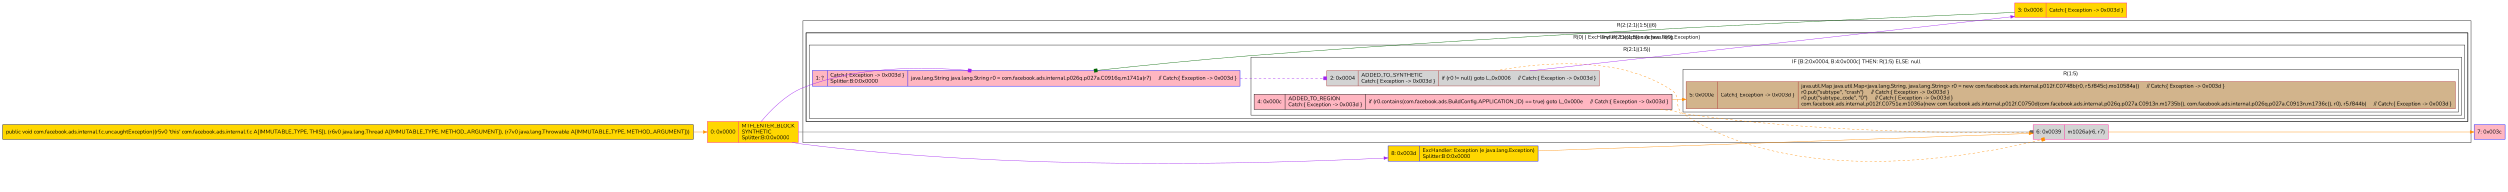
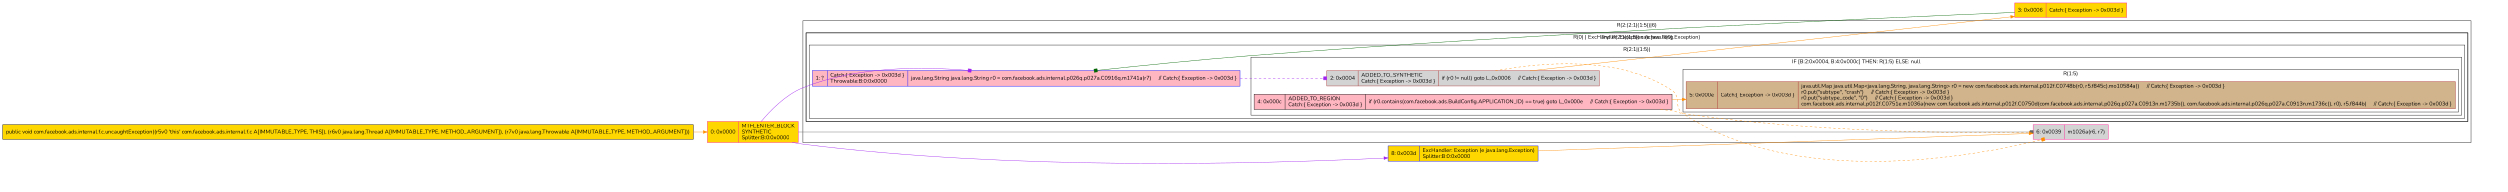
  digraph {
    fontname=Nunito
    rankdir=LR
    node [color=blue fillcolor=gold fontname=Nunito shape=record style=filled]
    edge [arrowhead=normal color=darkorange fontname=Nunito]
    n1 [color=brown fillcolor=tan label="{5\:\ 0x000e|Catch:\{ Exception \-\> 0x003d \}\l|java.util.Map java.util.Map\<java.lang.String, java.lang.String\> r0 = new com.facebook.ads.internal.p012f.C0748b(r0, r5.f845c).mo10584a()     \/\/ Catch:\{ Exception \-\> 0x003d \}\lr0.put(\"subtype\", \"crash\")     \/\/ Catch:\{ Exception \-\> 0x003d \}\lr0.put(\"subtype_code\", \"0\")     \/\/ Catch:\{ Exception \-\> 0x003d \}\lcom.facebook.ads.internal.p012f.C0751e.m1036a(new com.facebook.ads.internal.p012f.C0750d(com.facebook.ads.internal.p026q.p027a.C0913n.m1735b(), com.facebook.ads.internal.p026q.p027a.C0913n.m1736c(), r0), r5.f844b)     \/\/ Catch:\{ Exception \-\> 0x003d \}\l}"]
    n2 [color=brown fillcolor=lightgrey label="{2\:\ 0x0004|ADDED_TO_SYNTHETIC\lCatch:\{ Exception \-\> 0x003d \}\l|if (r0 != null) goto L_0x0006     \/\/ Catch:\{ Exception \-\> 0x003d \}\l}"]
    n3 [color=black fillcolor=lightpink label="{4\:\ 0x000c|ADDED_TO_REGION\lCatch:\{ Exception \-\> 0x003d \}\l|if (r0.contains(com.facebook.ads.BuildConfig.APPLICATION_ID) == true) goto L_0x000e     \/\/ Catch:\{ Exception \-\> 0x003d \}\l}"]
-   n4 [fillcolor=lightpink label="{1\:\ ?|Catch:\{ Exception \-\> 0x003d \}\lSplitter:B:0:0x0000\l|java.lang.String java.lang.String r0 = com.facebook.ads.internal.p026q.p027a.C0916q.m1741a(r7)     \/\/ Catch:\{ Exception \-\> 0x003d \}\l}"]
+   n4 [fillcolor=lightpink label="{1\:\ ?|Catch:\{ Exception \-\> 0x003d \}\lThrowable:B:0:0x0000\l|java.lang.String java.lang.String r0 = com.facebook.ads.internal.p026q.p027a.C0916q.m1741a(r7)     \/\/ Catch:\{ Exception \-\> 0x003d \}\l}"]
    n5 [color=deeppink fillcolor=lightgrey label="{6\:\ 0x0039|m1026a(r6, r7)\l}"]
    n6 [color=deeppink label="{3\:\ 0x0006|Catch:\{ Exception \-\> 0x003d \}\l}"]
-   n7 [fillcolor=lightpink label="{7\:\ 0x003c}"]
    n8 [color=deeppink label="{0\:\ 0x0000|MTH_ENTER_BLOCK\lSYNTHETIC\lSplitter:B:0:0x0000\l}"]
    n9 [label="{8\:\ 0x003d|ExcHandler: Exception (e java.lang.Exception)\lSplitter:B:0:0x0000\l}"]
    n10 [color=black label="{public void com.facebook.ads.internal.f.c.uncaughtException((r5v0 'this' com.facebook.ads.internal.f.c A[IMMUTABLE_TYPE, THIS]), (r6v0 java.lang.Thread A[IMMUTABLE_TYPE, METHOD_ARGUMENT]), (r7v0 java.lang.Throwable A[IMMUTABLE_TYPE, METHOD_ARGUMENT])) }"]
    subgraph cluster_1 {
      label="R(2:(2:1|(1:5))|6)"
      n5
      subgraph cluster_2 {
        label="Try: R(2:1|(1:5)) catches: R(0)"
        subgraph cluster_3 {
          label="R(2:1|(1:5))"
          n4
          subgraph cluster_4 {
            label="IF [B:2:0x0004, B:4:0x000c] THEN: R(1:5) ELSE: null"
            n2
            n3
            subgraph cluster_5 {
              label="R(1:5)"
              n1
            }
          }
        }
        subgraph cluster_6 {
          label="R(0) | ExcHandler: Exception (e java.lang.Exception)\l"
        }
      }
    }
    subgraph cluster_7 {
      label="R(0) | ExcHandler: Exception (e java.lang.Exception)\l"
    }
    n2 -> n5 [arrowhead=box style=dashed]
-   n2 -> n6 [color=purple]
+   n2 -> n6
    n3 -> n1
    n3 -> n5 [style=dashed]
    n4 -> n2 [arrowhead=box color=purple style=dashed]
-   n5 -> n7
    n6 -> n4 [arrowhead=box color=darkgreen]
    n8 -> n4 [arrowhead=box color=purple]
    n8 -> n5 [arrowhead=box color=gray40]
    n8 -> n9 [color=purple]
    n9 -> n5
    n10 -> n8
  }
